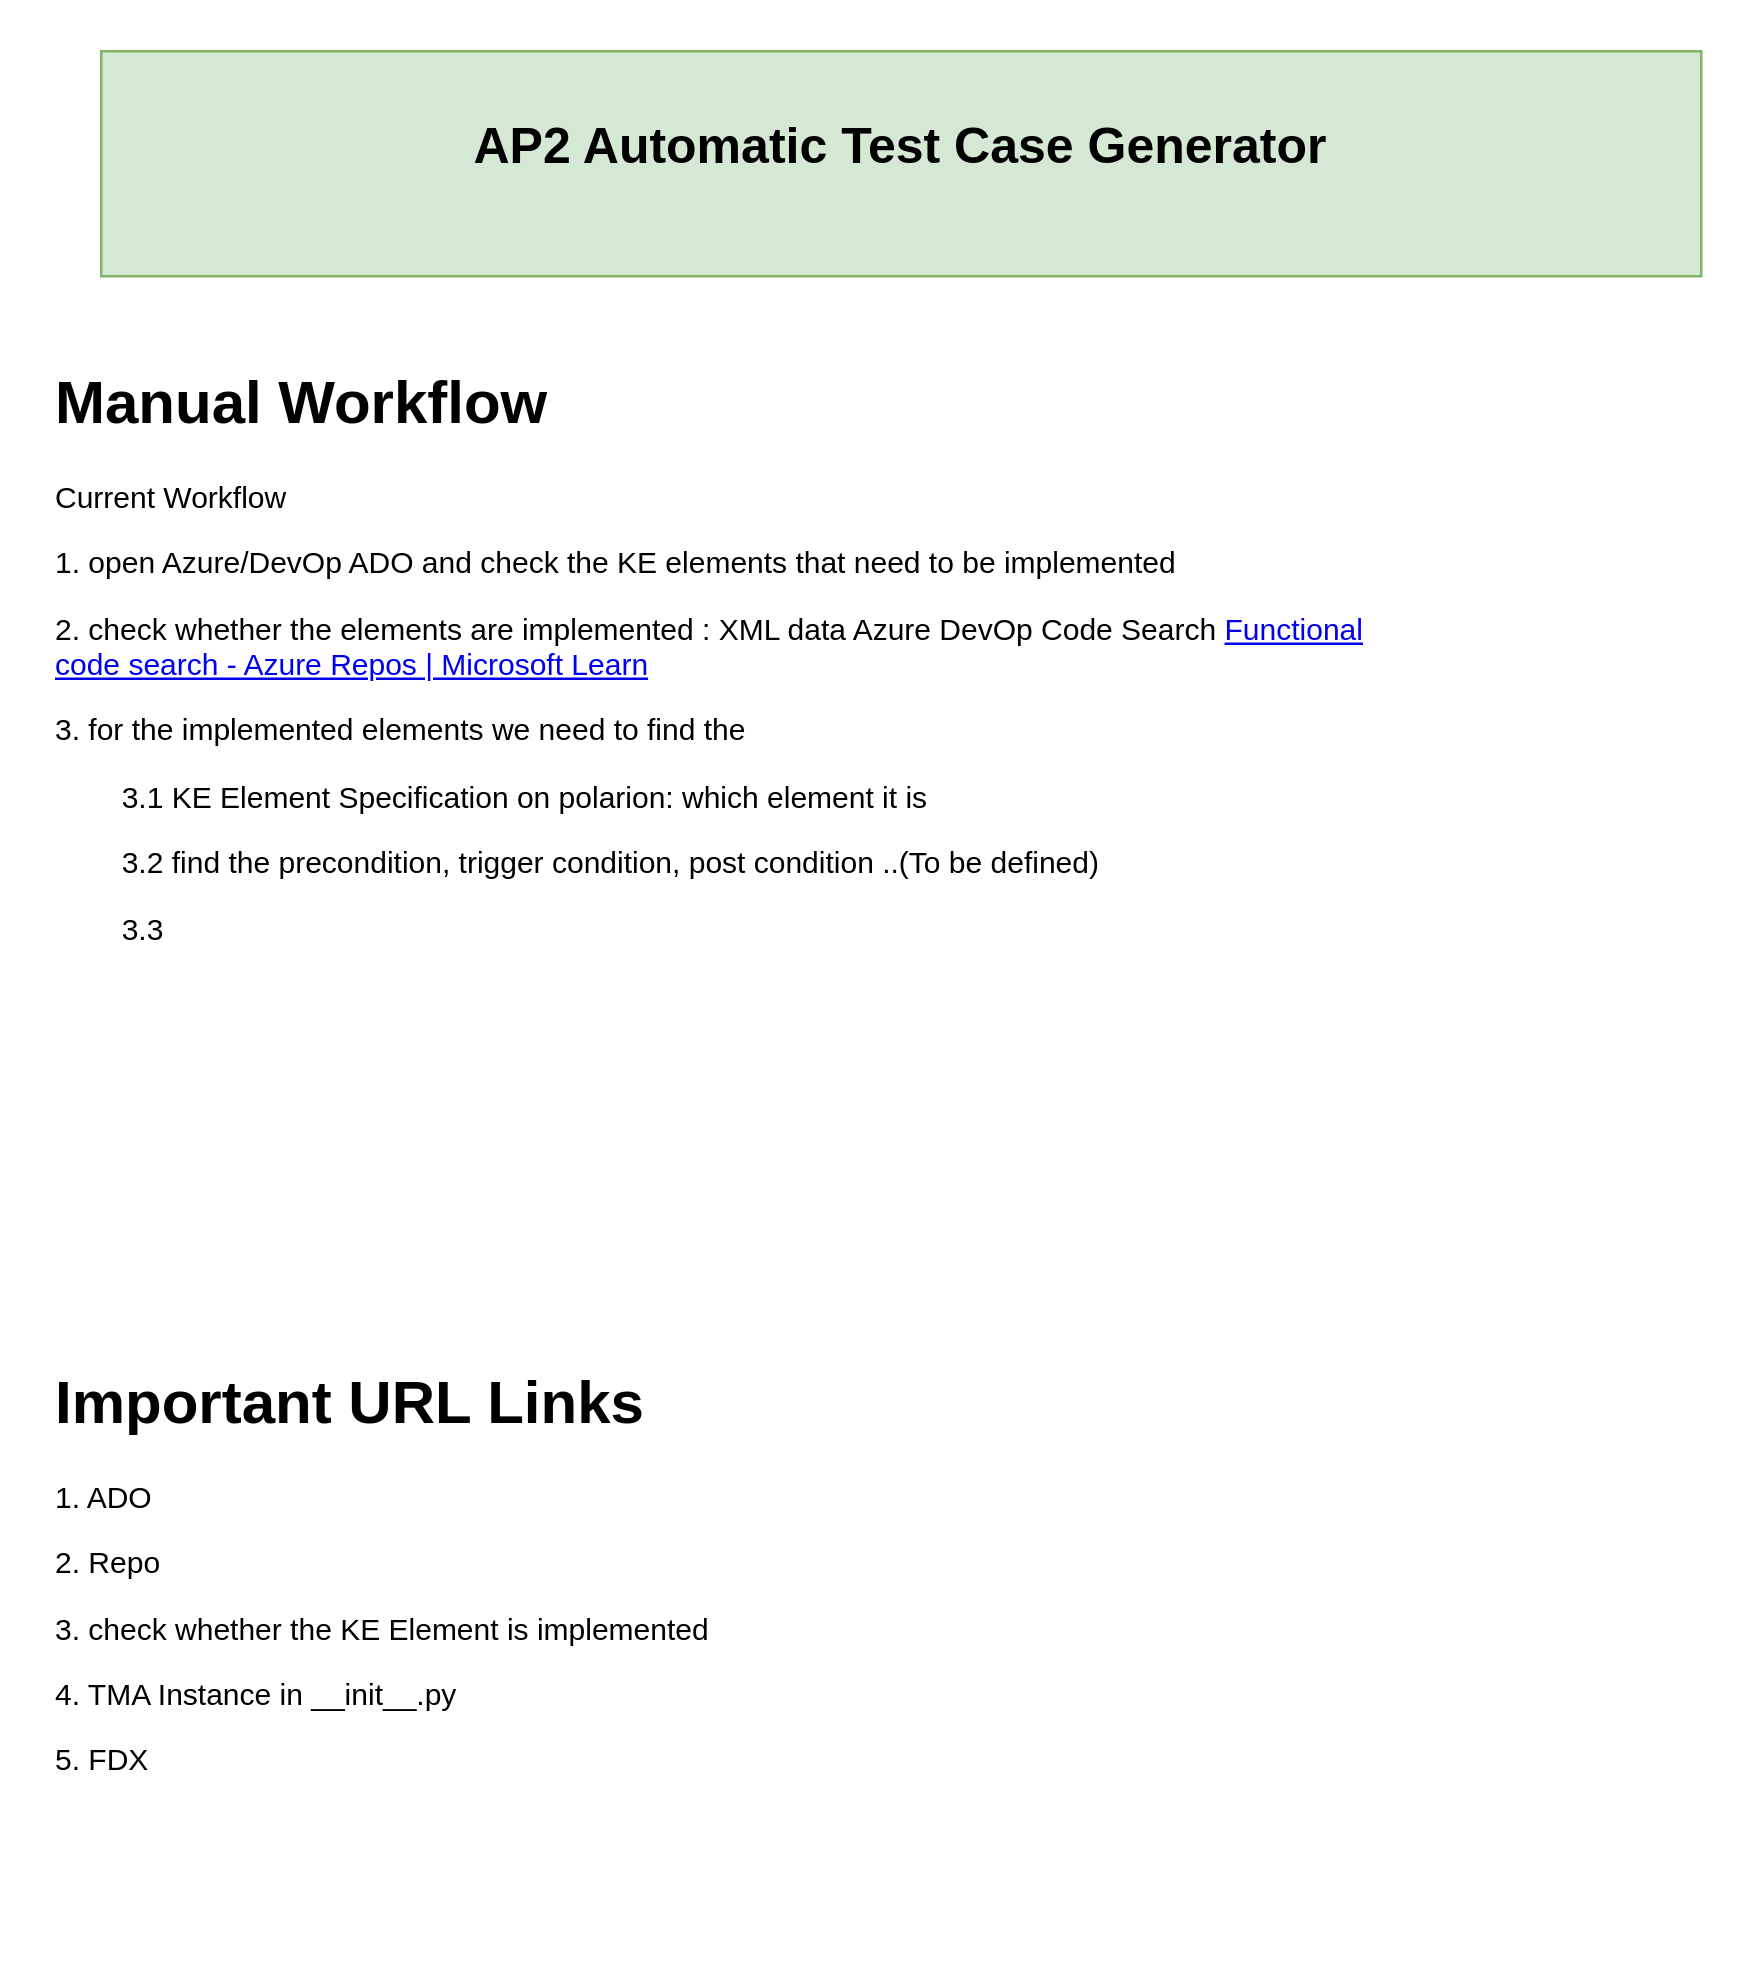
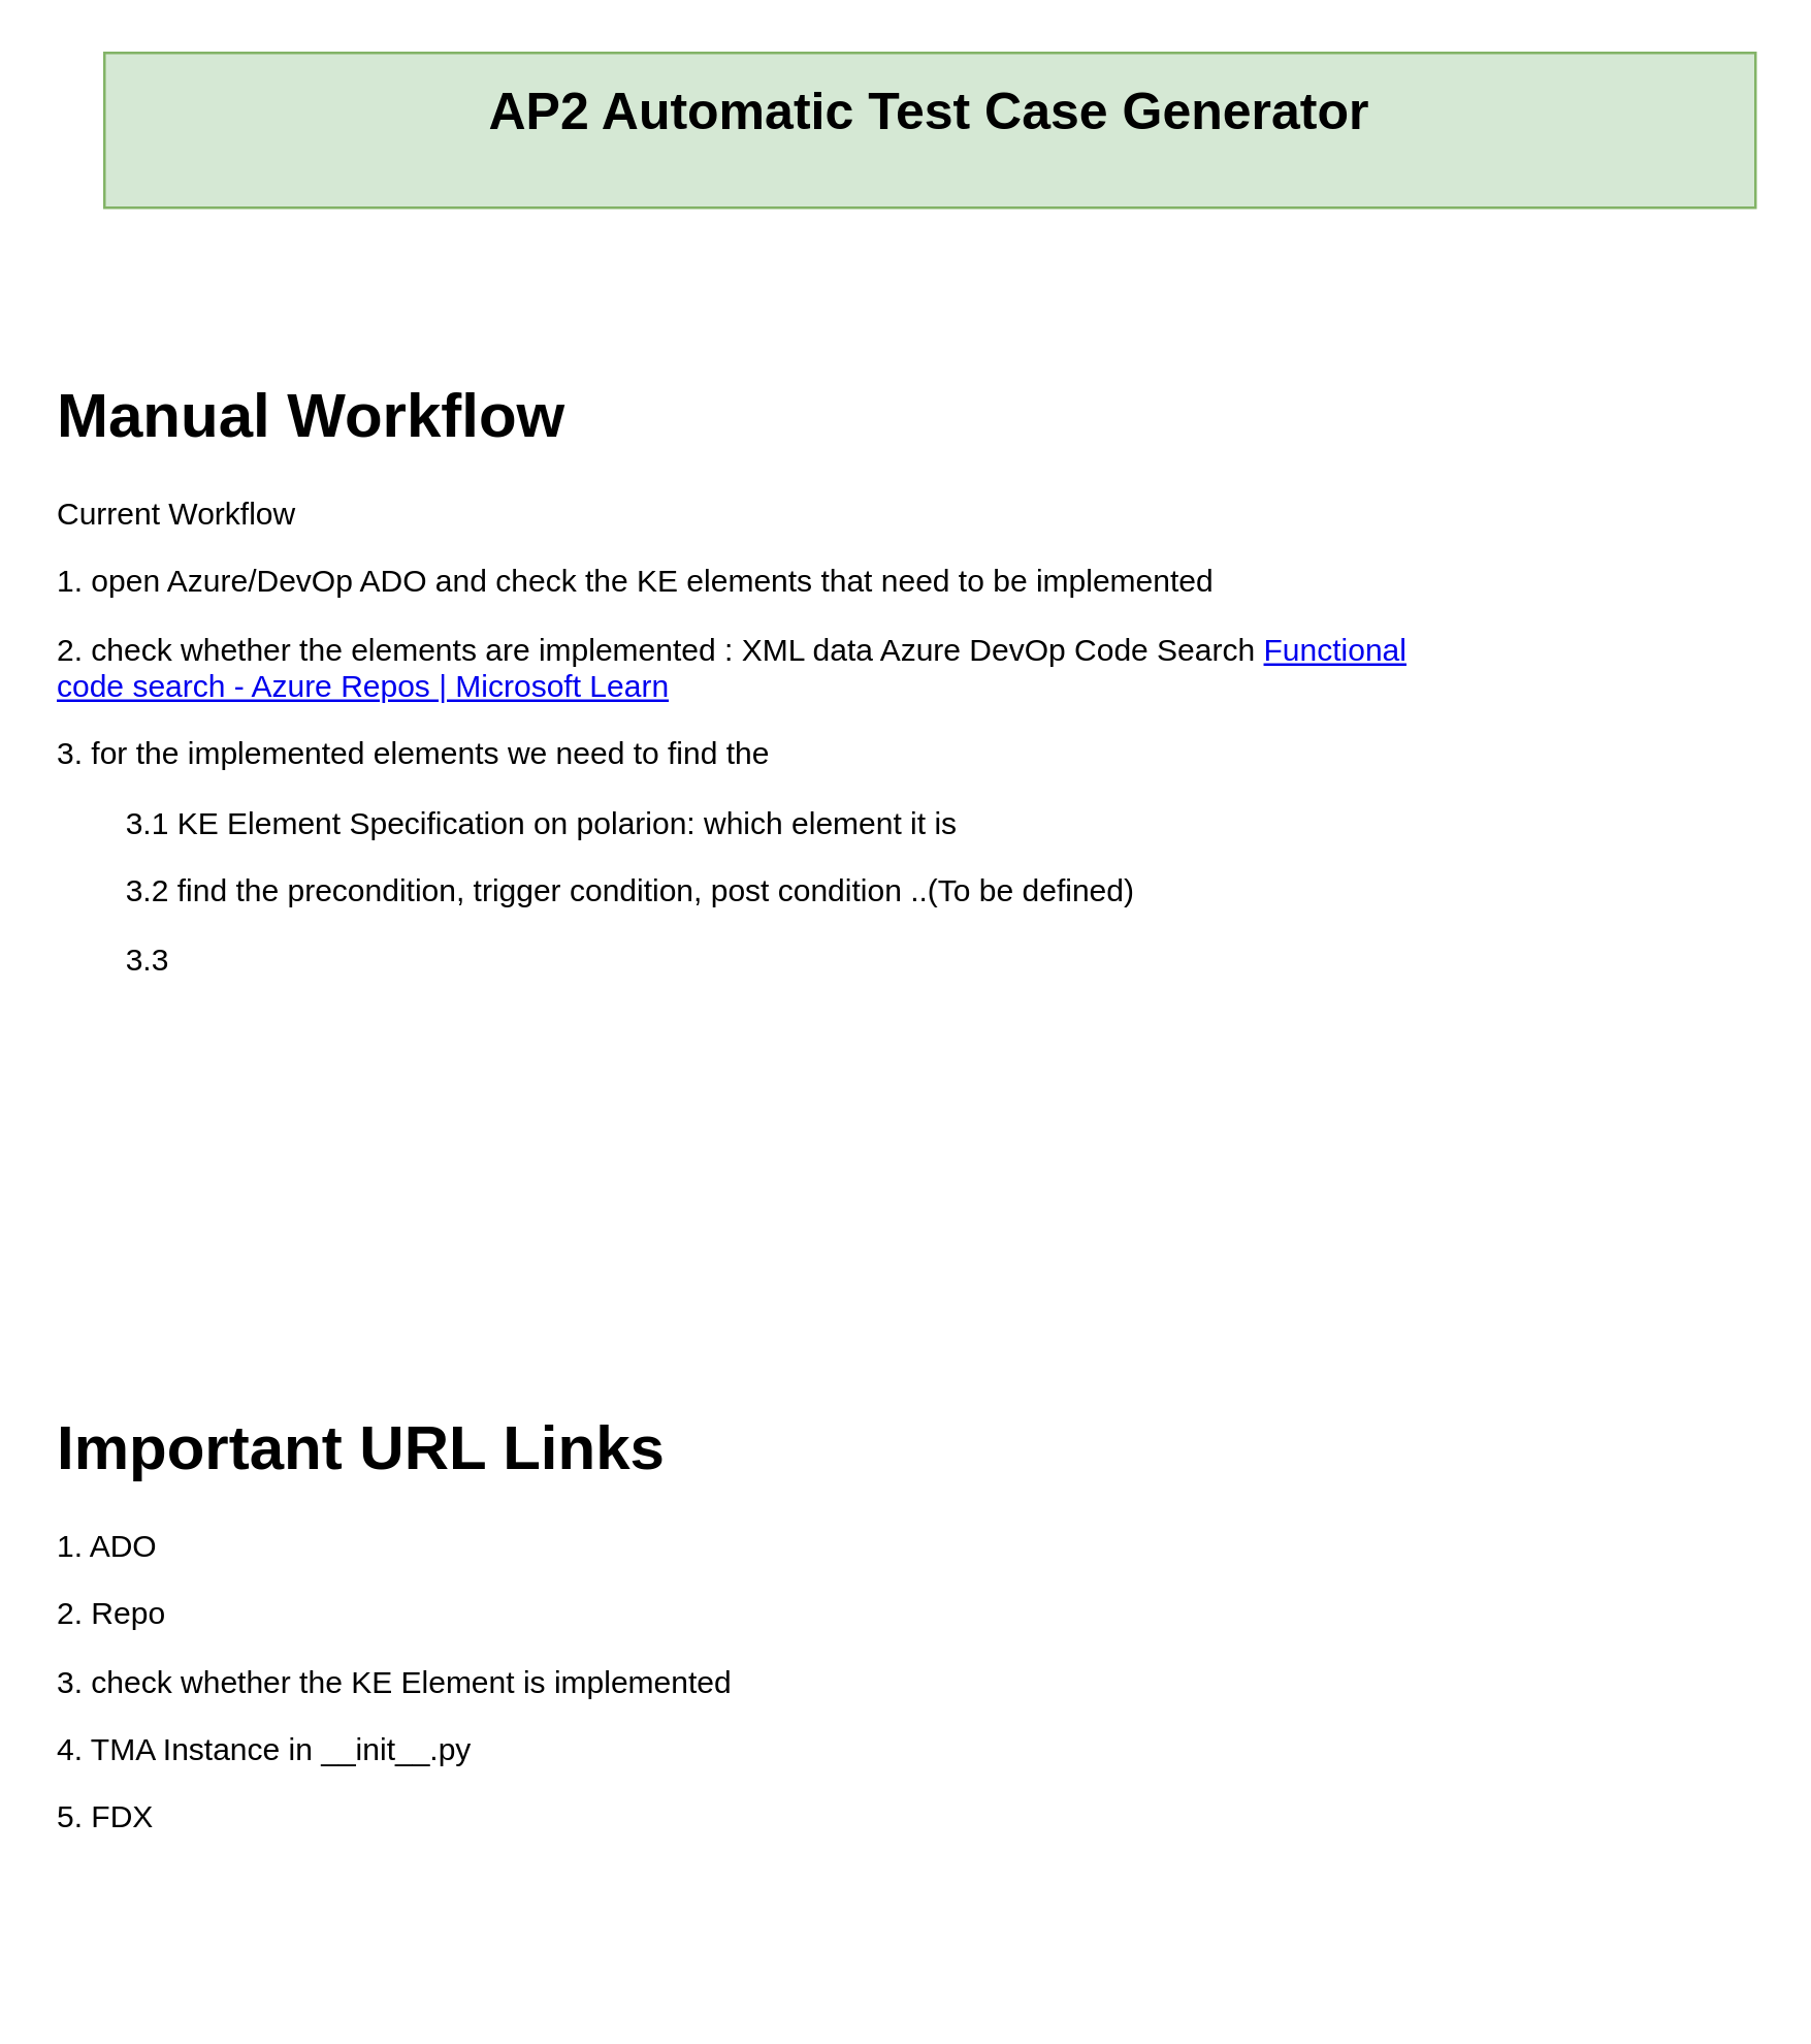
  <mxCell id="0" />
  <mxCell id="1" parent="0" />
- <mxCell id="2" value="&lt;font style=&quot;font-size: 20px;&quot;&gt;&lt;b&gt;AP2 Automatic Test Case Generator&lt;/b&gt;&lt;/font&gt;&lt;div&gt;&lt;br&gt;&lt;/div&gt;" style="text;html=1;align=center;verticalAlign=middle;whiteSpace=wrap;rounded=0;fillColor=#d5e8d4;strokeColor=#82b366;" vertex="1" parent="1"><mxGeometry x="40" y="20" width="640" height="90" as="geometry" /></mxCell>
+ <mxCell id="2" value="&lt;font style=&quot;font-size: 20px;&quot;&gt;&lt;b&gt;AP2 Automatic Test Case Generator&lt;/b&gt;&lt;/font&gt;&lt;div&gt;&lt;br&gt;&lt;/div&gt;" style="text;html=1;align=center;verticalAlign=middle;whiteSpace=wrap;rounded=0;fillColor=#d5e8d4;strokeColor=#82b366;" vertex="1" parent="1"><mxGeometry x="40" y="20" width="640" height="60" as="geometry" /></mxCell>
  <mxCell id="3" value="&lt;h1 style=&quot;margin-top: 0px;&quot;&gt;Manual Workflow&lt;/h1&gt;&lt;p&gt;Current Workflow&lt;/p&gt;&lt;p&gt;1. open Azure/DevOp ADO and check the KE elements that need to be implemented&lt;/p&gt;&lt;p&gt;2. check whether the elements are implemented : XML data Azure DevOp Code Search&amp;nbsp;&lt;a style=&quot;background-color: transparent;&quot; href=&quot;https://learn.microsoft.com/en-us/azure/devops/project/search/functional-code-search?view=azure-devops&quot;&gt;Functional code search - Azure Repos | Microsoft Learn&lt;/a&gt;&lt;/p&gt;&lt;p&gt;3. for the implemented elements we need to find the&amp;nbsp;&lt;/p&gt;&lt;p&gt;&lt;span style=&quot;white-space: pre;&quot;&gt;&#09;&lt;/span&gt;3.1 KE Element Specification on polarion: which element it is&lt;br&gt;&lt;/p&gt;&lt;p&gt;&lt;span style=&quot;white-space: pre;&quot;&gt;&#09;&lt;/span&gt;3.2 find the precondition, trigger condition, post condition ..(To be defined)&lt;br&gt;&lt;/p&gt;&lt;p&gt;&lt;span style=&quot;white-space: pre;&quot;&gt;&#09;&lt;/span&gt;3.3&amp;nbsp;&lt;br&gt;&lt;/p&gt;" style="text;html=1;whiteSpace=wrap;overflow=hidden;rounded=0;" vertex="1" parent="1"><mxGeometry x="20" y="140" width="550" height="350" as="geometry" /></mxCell>
  <mxCell id="4" value="&lt;h1 style=&quot;margin-top: 0px;&quot;&gt;Important URL Links&amp;nbsp;&lt;/h1&gt;&lt;p&gt;1. ADO&lt;/p&gt;&lt;p&gt;2. Repo&lt;/p&gt;&lt;p&gt;3. check whether the KE Element is implemented&lt;/p&gt;&lt;p&gt;4. TMA Instance in&amp;nbsp;&lt;span style=&quot;background-color: transparent; color: light-dark(rgb(0, 0, 0), rgb(255, 255, 255));&quot;&gt;__init__.py&lt;/span&gt;&lt;/p&gt;&lt;p&gt;5. FDX&lt;/p&gt;" style="text;html=1;whiteSpace=wrap;overflow=hidden;rounded=0;" vertex="1" parent="1"><mxGeometry x="20" y="540" width="380" height="230" as="geometry" /></mxCell>
